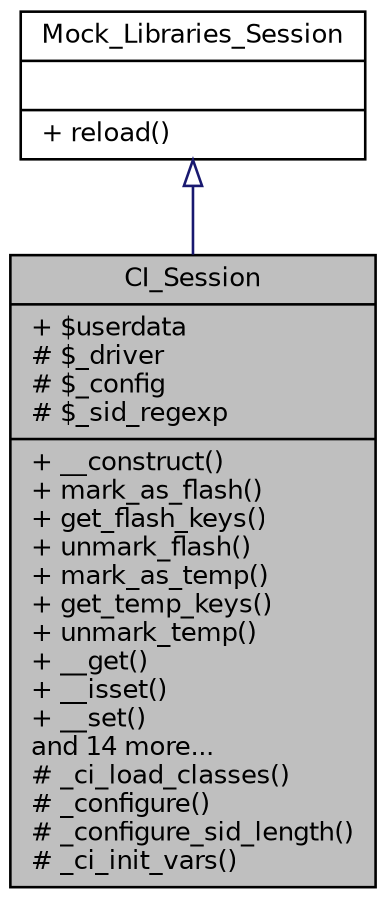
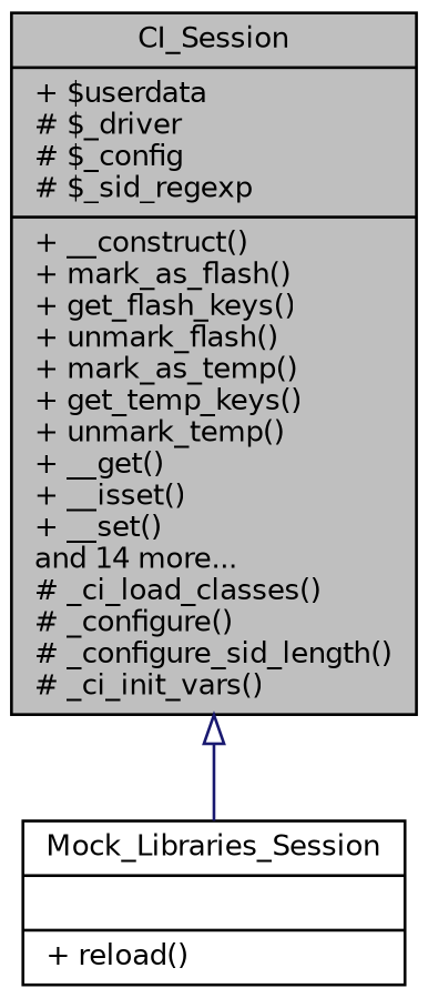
  digraph {
    node [color=black fontname=Helvetica fontsize=10 shape=record style=filled]
    n1 [fillcolor=grey75 fontcolor=black height=0.2 label="{CI_Session\n|+ $userdata\l# $_driver\l# $_config\l# $_sid_regexp\l|+ __construct()\l+ mark_as_flash()\l+ get_flash_keys()\l+ unmark_flash()\l+ mark_as_temp()\l+ get_temp_keys()\l+ unmark_temp()\l+ __get()\l+ __isset()\l+ __set()\land 14 more...\l# _ci_load_classes()\l# _configure()\l# _configure_sid_length()\l# _ci_init_vars()\l}" width=0.4]
    n2 [fillcolor=white height=0.2 label="{Mock_Libraries_Session\n||+ reload()\l}" width=0.4]
-   n2 -> n1 [arrowtail=onormal color=midnightblue dir=back fontname=Helvetica fontsize=10 labelfontname=Helvetica labelfontsize=10 style=solid]
+   n1 -> n2 [arrowtail=onormal color=midnightblue dir=back fontname=Helvetica fontsize=10 labelfontname=Helvetica labelfontsize=10 style=solid]
  }
